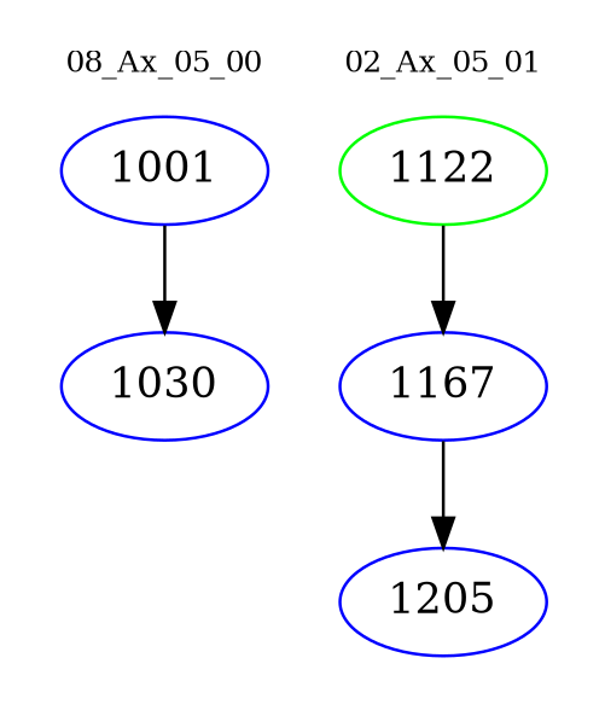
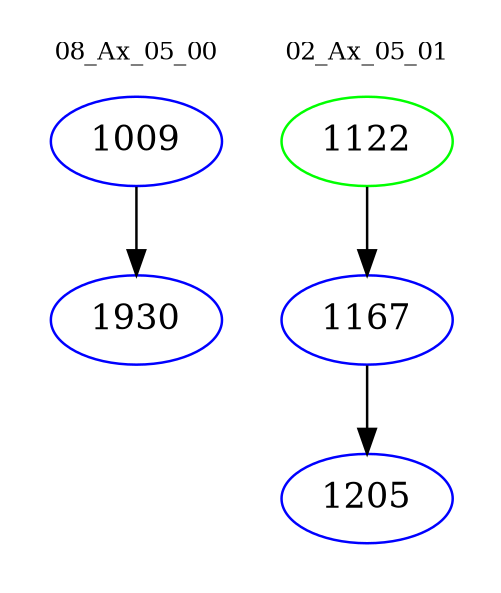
  digraph {
    node [color=blue]
    edge [color=black]
-   n1 [label=1001]
-   n2 [label=1030]
+   n1 [label=1009]
+   n2 [label=1930]
    n3 [color=green label=1122]
    n4 [label=1167]
    n5 [label=1205]
    subgraph cluster_1 {
      color=white
      fontsize=10
      label="08_Ax_05_00"
      n1
      n2
    }
    subgraph cluster_2 {
      color=white
      fontsize=10
      label="02_Ax_05_01"
      n3
      n4
      n5
    }
    n1 -> n2
    n3 -> n4
    n4 -> n5
  }
